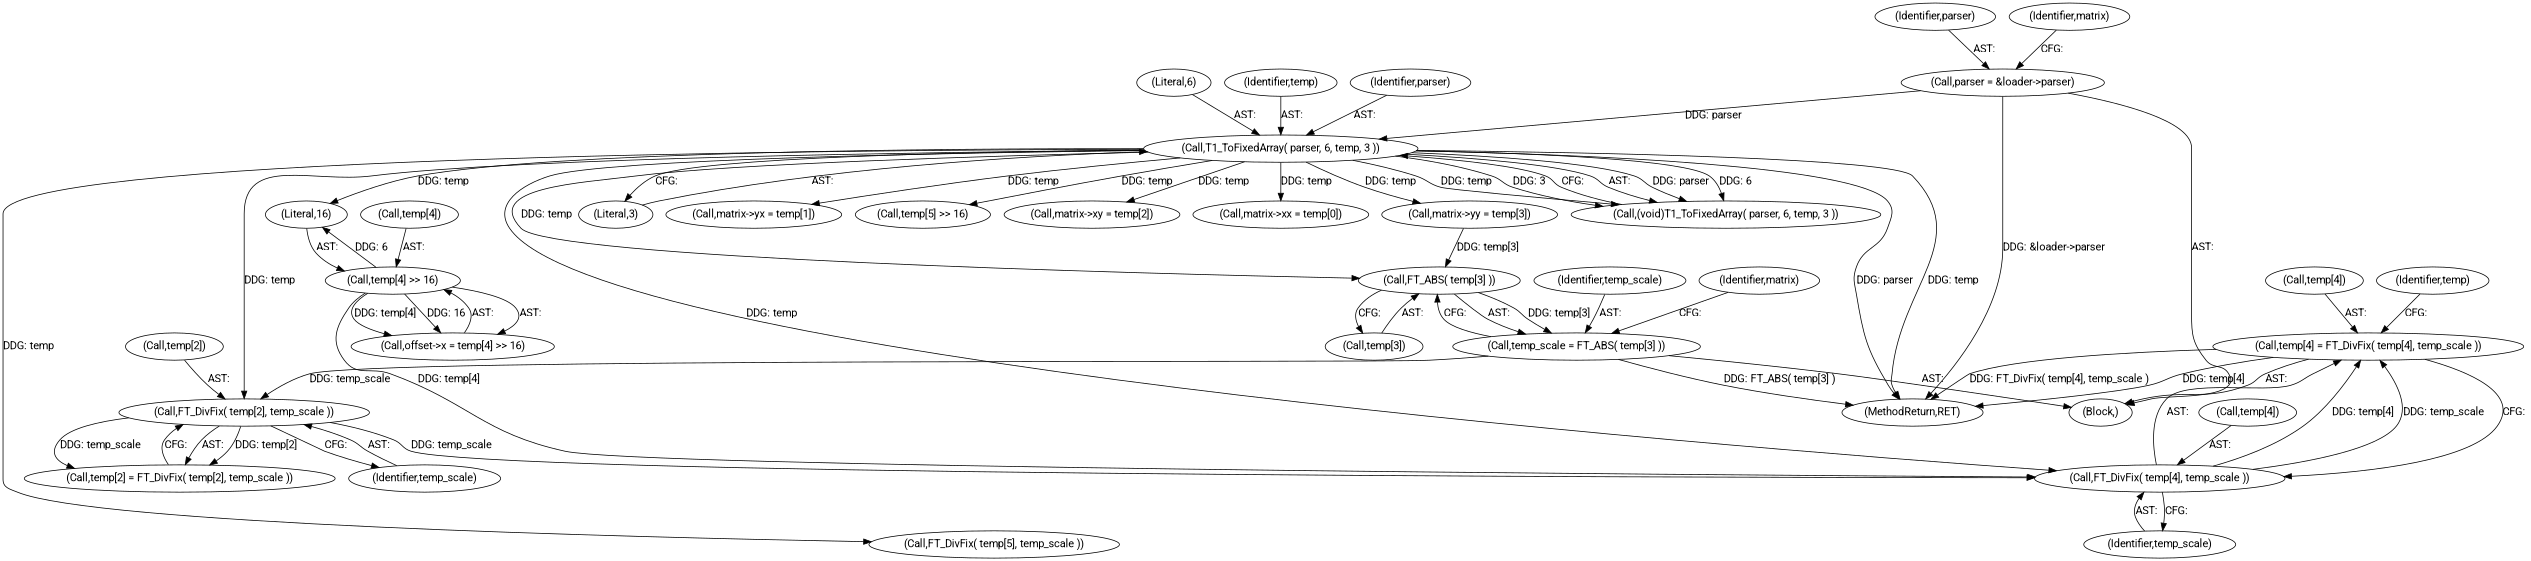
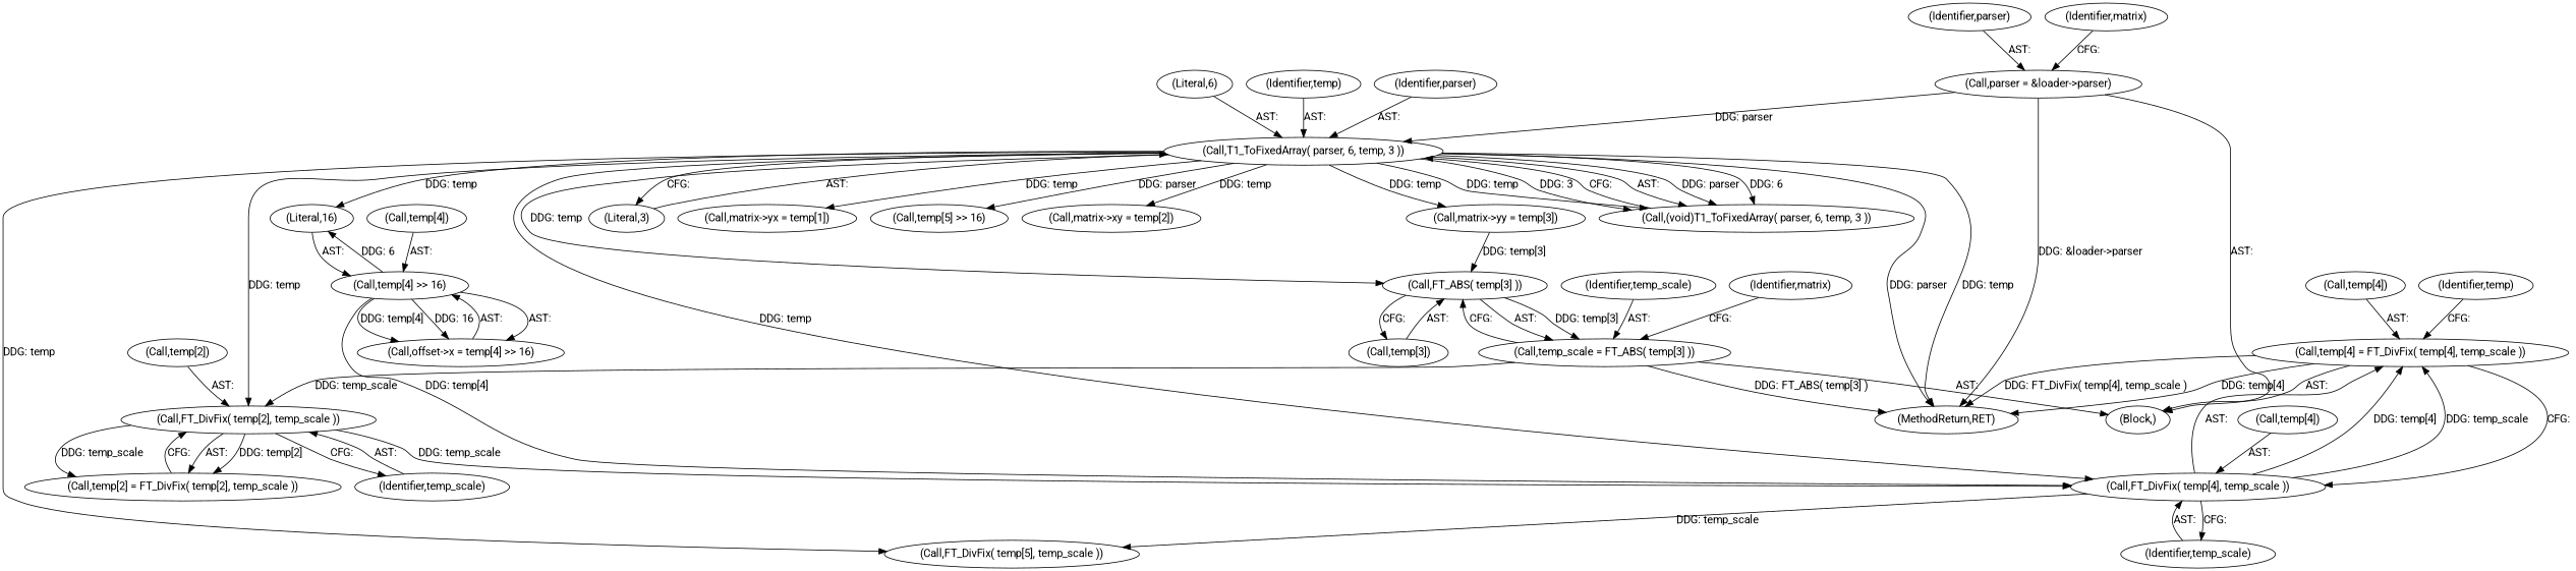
  digraph {
    fontname=Roboto
    node [fontname=Roboto]
    edge [fontname=Roboto]
    n1 [label="(Call,temp[4] = FT_DivFix( temp[4], temp_scale ))"]
    n2 [label="(Call,FT_DivFix( temp[4], temp_scale ))"]
    n3 [label="(Block,)"]
    n4 [label="(MethodReturn,RET)"]
    n5 [label="(Identifier,temp_scale)"]
    n6 [label="(Call,FT_DivFix( temp[5], temp_scale ))"]
    n7 [label="(Call,temp[4] >> 16)"]
    n8 [label="(Literal,16)"]
    n9 [label="(Call,offset->x = temp[4] >> 16)"]
    n10 [label="(Call,T1_ToFixedArray( parser, 6, temp, 3 ))"]
    n11 [label="(Call,FT_DivFix( temp[2], temp_scale ))"]
    n12 [label="(Call,FT_ABS( temp[3] ))"]
    n13 [label="(Literal,3)"]
    n14 [label="(Call,matrix->yx = temp[1])"]
    n15 [label="(Call,temp[5] >> 16)"]
    n16 [label="(Call,matrix->xy = temp[2])"]
-   n17 [label="(Call,matrix->xx = temp[0])"]
    n18 [label="(Call,matrix->yy = temp[3])"]
    n19 [label="(Call,(void)T1_ToFixedArray( parser, 6, temp, 3 ))"]
    n20 [label="(Call,temp[2] = FT_DivFix( temp[2], temp_scale ))"]
    n21 [label="(Identifier,temp_scale)"]
    n22 [label="(Call,temp_scale = FT_ABS( temp[3] ))"]
    n23 [label="(Call,temp[3])"]
    n24 [label="(Call,parser = &loader->parser)"]
    n25 [label="(Call,temp[4])"]
    n26 [label="(Identifier,temp_scale)"]
    n27 [label="(Identifier,matrix)"]
    n28 [label="(Identifier,parser)"]
    n29 [label="(Call,temp[4])"]
    n30 [label="(Identifier,matrix)"]
    n31 [label="(Call,temp[4])"]
    n32 [label="(Literal,6)"]
    n33 [label="(Identifier,temp)"]
    n34 [label="(Identifier,temp)"]
    n35 [label="(Call,temp[2])"]
    n36 [label="(Identifier,parser)"]
    n1 -> n2 [label="CFG: "]
    n1 -> n3 [label="AST: "]
    n1 -> n4 [label="DDG: FT_DivFix( temp[4], temp_scale )"]
    n1 -> n4 [label="DDG: temp[4]"]
    n2 -> n1 [label="AST: "]
    n2 -> n1 [label="DDG: temp[4]"]
    n2 -> n1 [label="DDG: temp_scale"]
    n2 -> n5 [label="CFG: "]
+   n2 -> n6 [label="DDG: temp_scale"]
    n5 -> n2 [label="AST: "]
    n7 -> n2 [label="DDG: temp[4]"]
    n7 -> n8 [label="DDG: 6"]
    n7 -> n9 [label="AST: "]
    n7 -> n9 [label="DDG: temp[4]"]
    n7 -> n9 [label="DDG: 16"]
    n8 -> n7 [label="AST: "]
    n9 -> n7 [label="AST: "]
    n10 -> n2 [label="DDG: temp"]
    n10 -> n4 [label="DDG: temp"]
    n10 -> n4 [label="DDG: parser"]
    n10 -> n6 [label="DDG: temp"]
    n10 -> n8 [label="DDG: temp"]
    n10 -> n11 [label="DDG: temp"]
    n10 -> n12 [label="DDG: temp"]
    n10 -> n13 [label="CFG: "]
    n10 -> n14 [label="DDG: temp"]
-   n10 -> n15 [label="DDG: temp"]
+   n10 -> n15 [label="DDG: parser"]
    n10 -> n16 [label="DDG: temp"]
-   n10 -> n17 [label="DDG: temp"]
    n10 -> n18 [label="DDG: temp"]
    n10 -> n19 [label="AST: "]
    n10 -> n19 [label="DDG: parser"]
    n10 -> n19 [label="DDG: 6"]
    n10 -> n19 [label="DDG: temp"]
    n10 -> n19 [label="DDG: 3"]
    n11 -> n2 [label="DDG: temp_scale"]
    n11 -> n20 [label="AST: "]
    n11 -> n20 [label="DDG: temp[2]"]
    n11 -> n20 [label="DDG: temp_scale"]
    n11 -> n21 [label="CFG: "]
    n12 -> n22 [label="AST: "]
    n12 -> n22 [label="DDG: temp[3]"]
    n12 -> n23 [label="CFG: "]
    n13 -> n10 [label="AST: "]
    n18 -> n12 [label="DDG: temp[3]"]
    n19 -> n10 [label="CFG: "]
    n20 -> n11 [label="CFG: "]
    n21 -> n11 [label="AST: "]
    n22 -> n3 [label="AST: "]
    n22 -> n4 [label="DDG: FT_ABS( temp[3] )"]
    n22 -> n11 [label="DDG: temp_scale"]
    n22 -> n12 [label="CFG: "]
    n23 -> n12 [label="AST: "]
    n24 -> n3 [label="AST: "]
    n24 -> n4 [label="DDG: &loader->parser"]
    n24 -> n10 [label="DDG: parser"]
    n25 -> n7 [label="AST: "]
    n26 -> n22 [label="AST: "]
    n27 -> n22 [label="CFG: "]
    n28 -> n24 [label="AST: "]
    n29 -> n2 [label="AST: "]
    n30 -> n24 [label="CFG: "]
    n31 -> n1 [label="AST: "]
    n32 -> n10 [label="AST: "]
    n33 -> n10 [label="AST: "]
    n34 -> n1 [label="CFG: "]
    n35 -> n11 [label="AST: "]
    n36 -> n10 [label="AST: "]
  }
